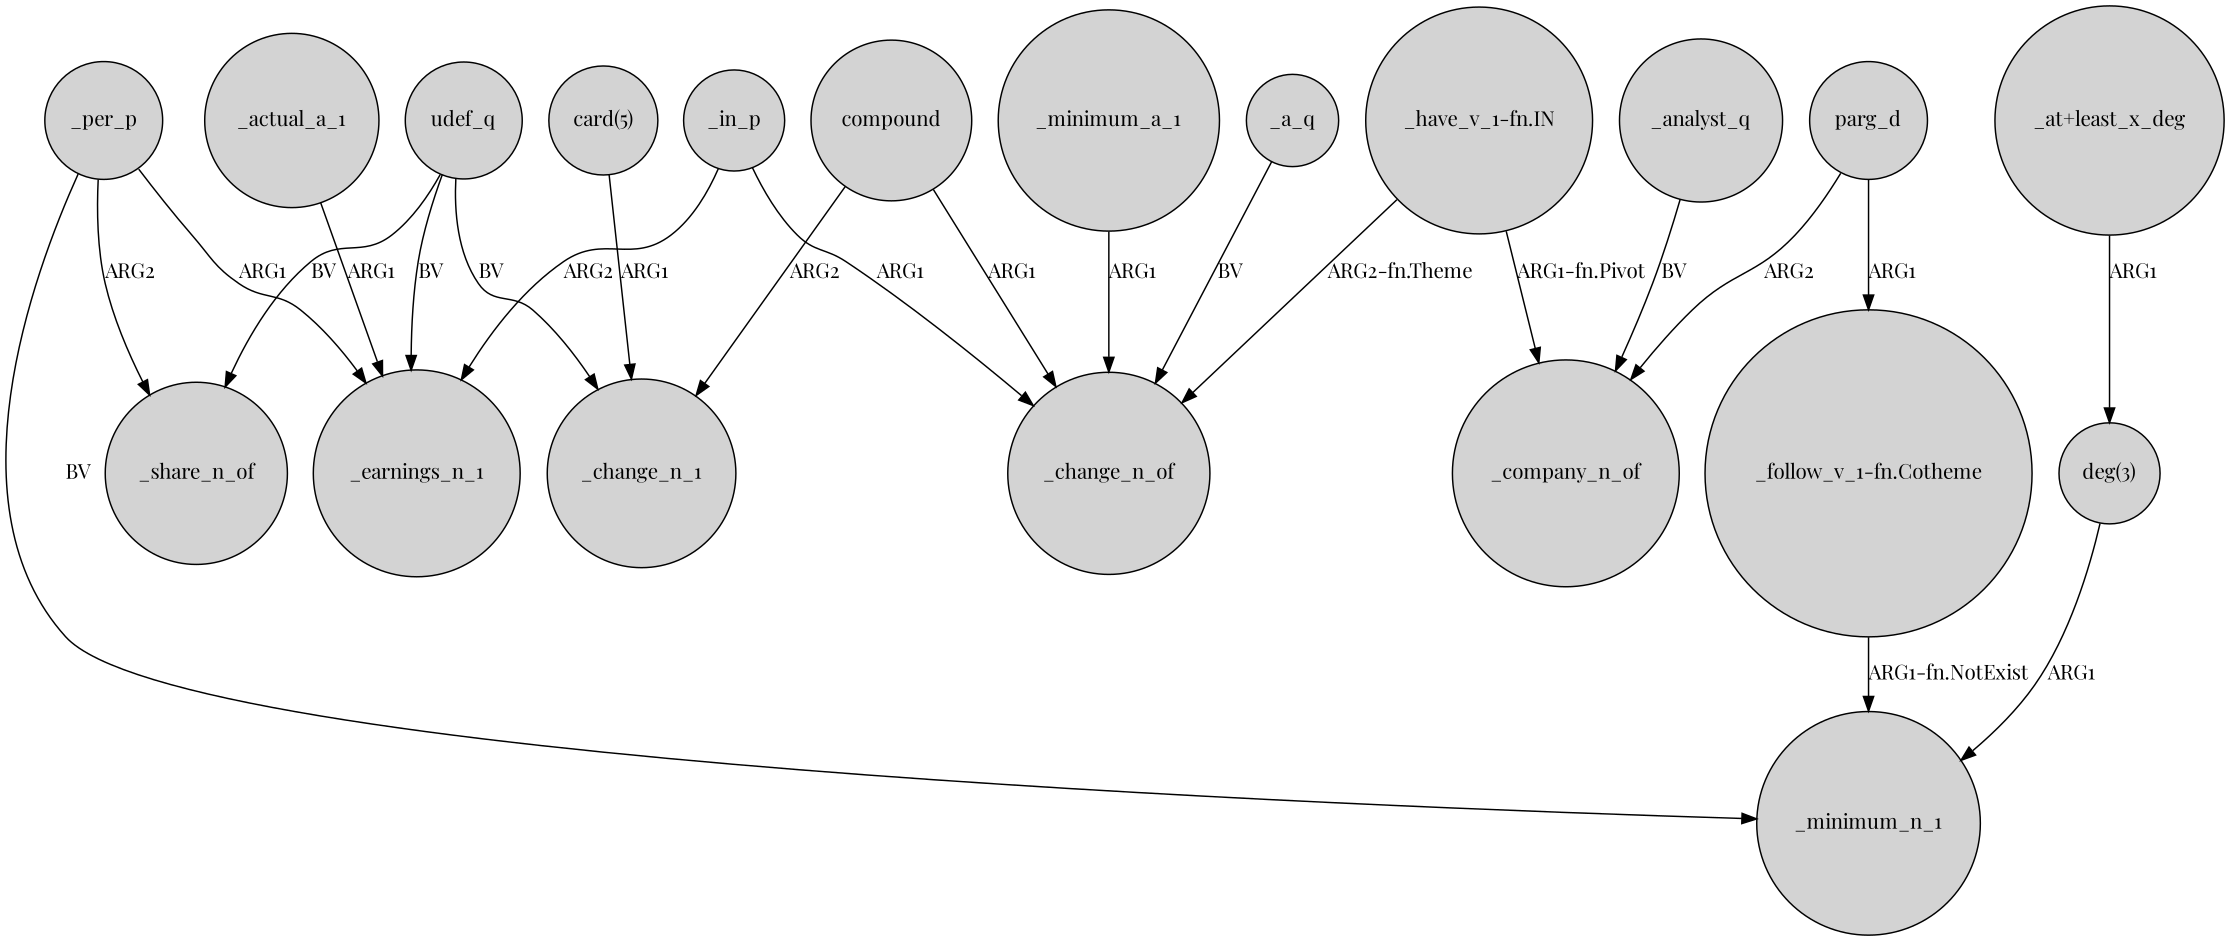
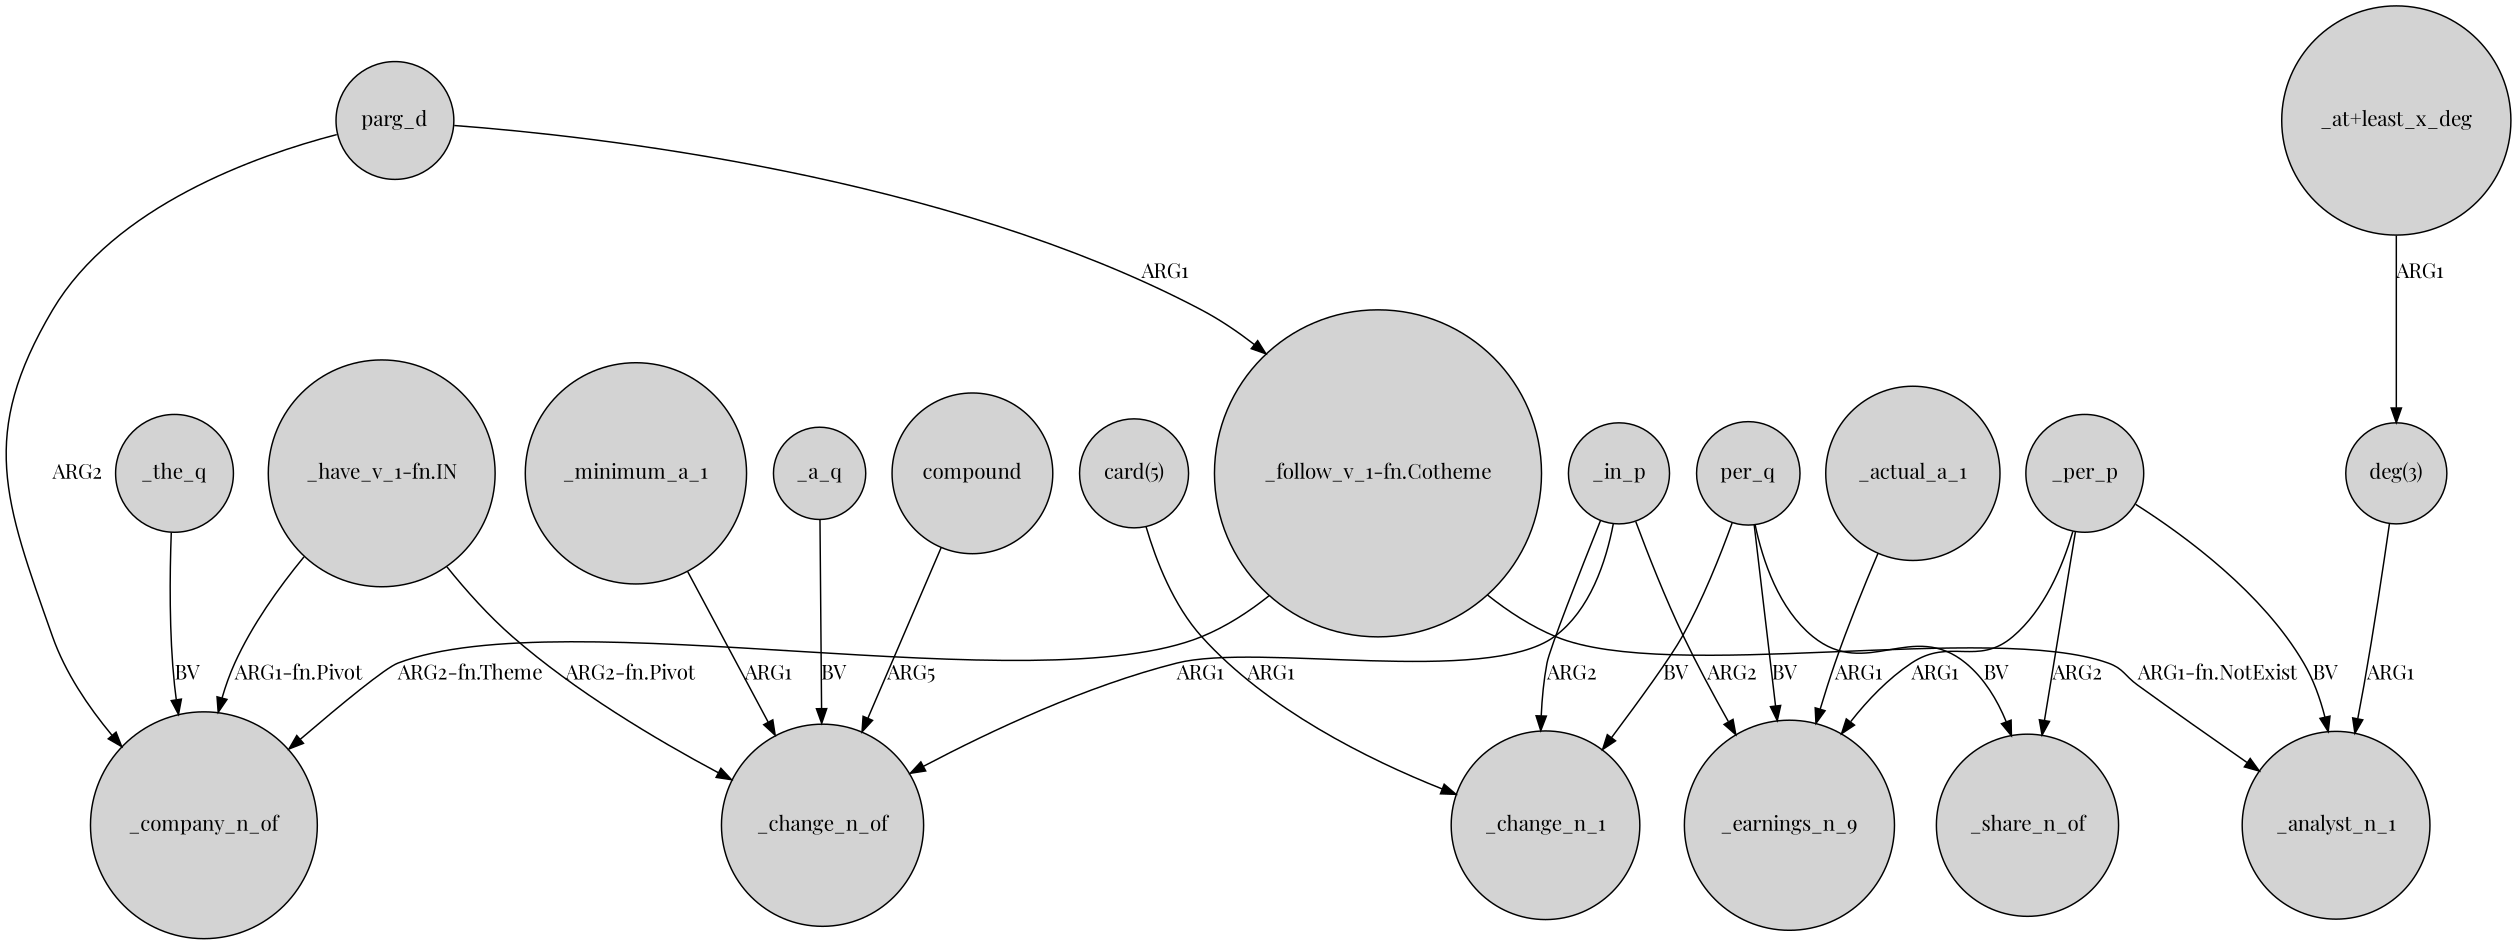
  digraph {
    fontname="Playfair Display"
    node [fontname="Playfair Display" shape=circle style=filled]
    edge [fontname="Playfair Display"]
    "_follow_v_1-fn.Cotheme"
    _company_n_of
-   _analyst_n_1 [label=_minimum_n_1]
+   _analyst_n_1
    n4 [label=_change_n_1]
    "card(5)"
    _per_p
    _share_n_of
-   _earnings_n_1
+   _earnings_n_1 [label=_earnings_n_9]
    n9 [label="deg(3)"]
    "_at+least_x_deg"
-   udef_q
-   _the_q [label=_analyst_q]
+   udef_q [label=per_q]
+   _the_q
    _in_p
    _change_n_of
    _actual_a_1
    compound
    parg_d
    "_have_v_1-fn.IN"
    _minimum_a_1
    _a_q
+   "_follow_v_1-fn.Cotheme" -> _company_n_of [label="ARG2-fn.Theme"]
    "_follow_v_1-fn.Cotheme" -> _analyst_n_1 [label="ARG1-fn.NotExist"]
    "card(5)" -> n4 [label=ARG1]
    _per_p -> _analyst_n_1 [label=BV]
    _per_p -> _share_n_of [label=ARG2]
    _per_p -> _earnings_n_1 [label=ARG1]
    n9 -> _analyst_n_1 [label=ARG1]
    "_at+least_x_deg" -> n9 [label=ARG1]
    udef_q -> n4 [label=BV]
    udef_q -> _share_n_of [label=BV]
    udef_q -> _earnings_n_1 [label=BV]
    _the_q -> _company_n_of [label=BV]
    _in_p -> _earnings_n_1 [label=ARG2]
    _in_p -> _change_n_of [label=ARG1]
    _actual_a_1 -> _earnings_n_1 [label=ARG1]
-   compound -> n4 [label=ARG2]
-   compound -> _change_n_of [label=ARG1]
+   _in_p -> n4 [label=ARG2]
+   compound -> _change_n_of [label=ARG5]
    parg_d -> "_follow_v_1-fn.Cotheme" [label=ARG1]
    parg_d -> _company_n_of [label=ARG2]
    "_have_v_1-fn.IN" -> _company_n_of [label="ARG1-fn.Pivot"]
-   "_have_v_1-fn.IN" -> _change_n_of [label="ARG2-fn.Theme"]
+   "_have_v_1-fn.IN" -> _change_n_of [label="ARG2-fn.Pivot"]
    _minimum_a_1 -> _change_n_of [label=ARG1]
    _a_q -> _change_n_of [label=BV]
  }
